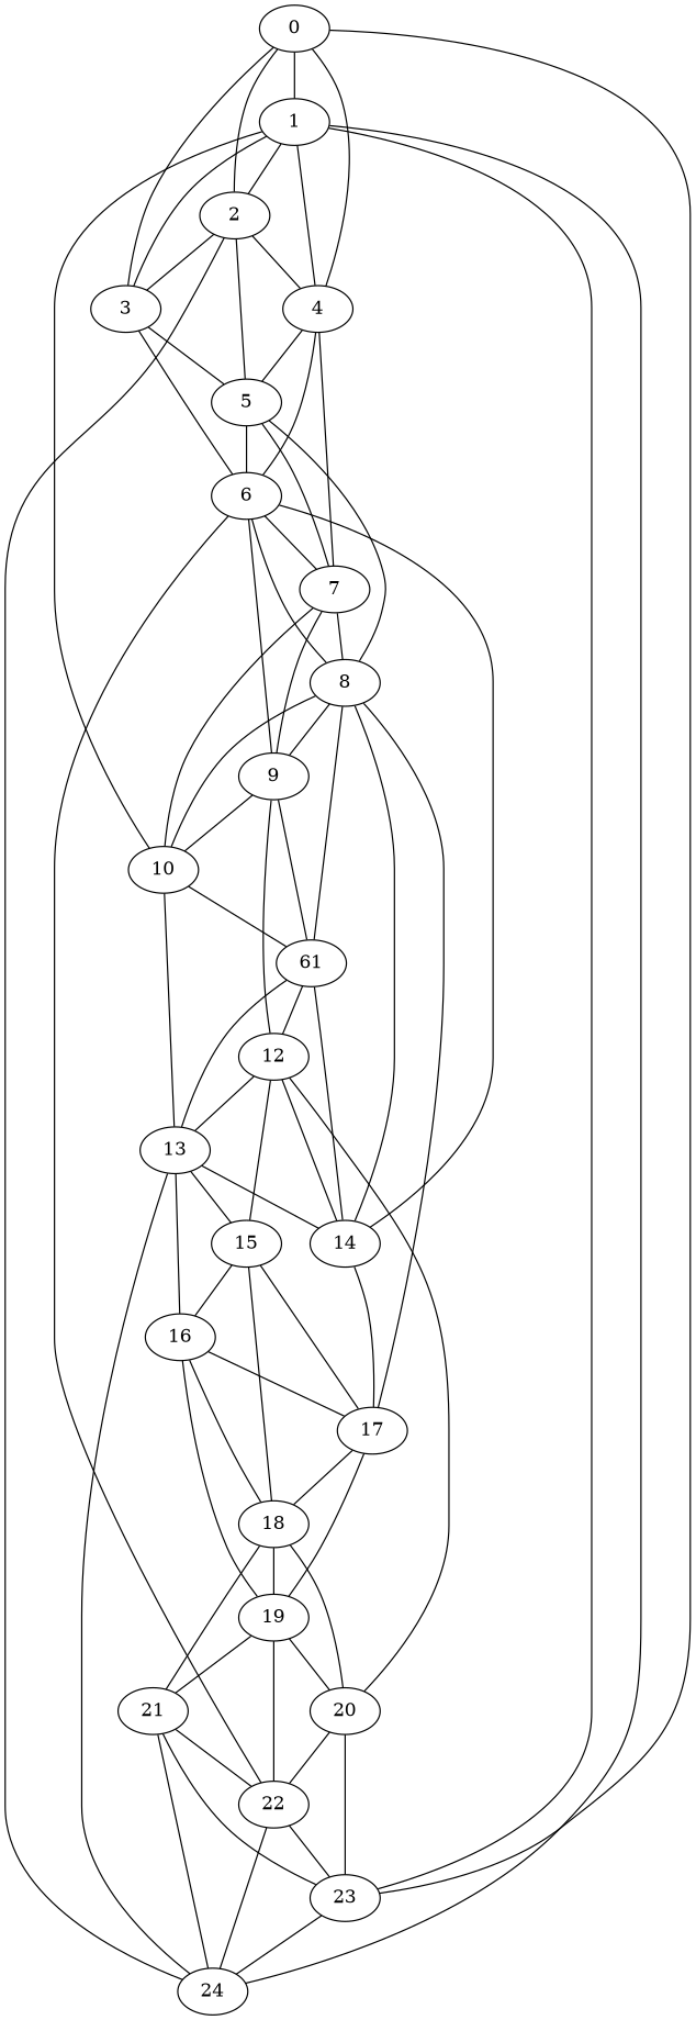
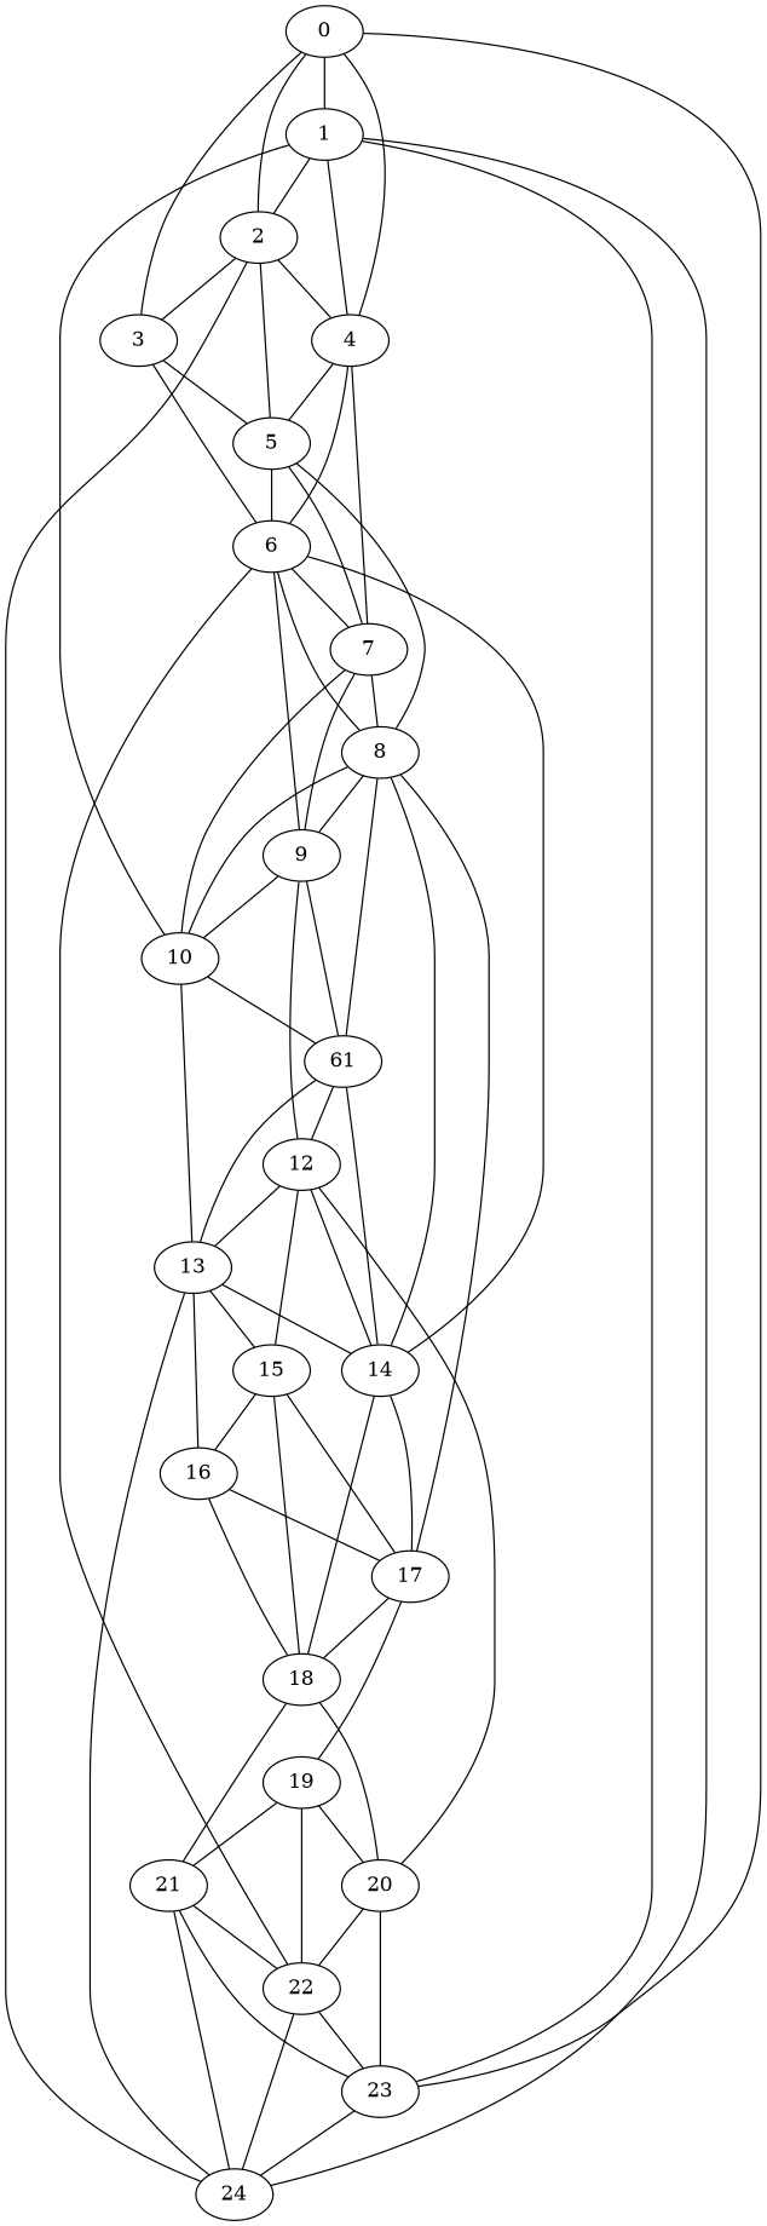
  strict graph {
    edge [is_available=True prob=1.0]
    0
    1
    2
    3
    23
    4
    10
    24
    5
    6
    7
    n12 [label=61]
    13
    8
    9
    14
    22
    17
    12
    18
    19
    15
    20
    16
    21
    0 -- 1 [prob=0.664851084638]
    0 -- 2 [prob=0.332969016171]
    0 -- 3
    0 -- 23
    0 -- 4 [prob=0.440326251636]
    1 -- 2 [prob=0.752306104714]
-   1 -- 3 [prob=0.989616795706]
    1 -- 23 [prob=0.0874091151591]
    1 -- 4 [prob=0.318937619079]
    1 -- 10 [prob=0.263011352043]
    1 -- 24
    2 -- 3 [prob=0.949813851087]
    2 -- 4
    2 -- 24
    2 -- 5 [prob=0.365407974655]
    3 -- 5 [prob=0.0884829503708]
    3 -- 6 [prob=0.918698883537]
    23 -- 24 [prob=0.472600393782]
    4 -- 5 [prob=0.292312514132]
    4 -- 6 [prob=0.673271059956]
    4 -- 7 [prob=0.916683800917]
    10 -- n12 [prob=0.13328653217]
    10 -- 13 [prob=0.908173005217]
    5 -- 6
    5 -- 7 [prob=0.377482580031]
    5 -- 8
    6 -- 7
    6 -- 8
    6 -- 9 [prob=0.0870103104714]
    6 -- 14 [prob=0.568934840455]
    6 -- 22 [prob=0.911597541646]
    7 -- 10 [prob=0.131210104048]
    7 -- 8 [prob=0.29737261835]
    7 -- 9
    n12 -- 13 [prob=0.189298456248]
    n12 -- 14 [prob=0.178336213782]
    n12 -- 12 [prob=0.822650492479]
    13 -- 24 [prob=0.719837722075]
    13 -- 14
    13 -- 15 [prob=0.972586235476]
    13 -- 16 [prob=0.925355872489]
    8 -- 10 [prob=0.777869895028]
    8 -- n12 [prob=0.867794672488]
    8 -- 9
    8 -- 14 [prob=0.803658824481]
    8 -- 17 [prob=0.355198663848]
    9 -- 10 [prob=0.980295157465]
    9 -- n12
    9 -- 12
    14 -- 17 [prob=0.508500484591]
    22 -- 23 [prob=0.522534022827]
    22 -- 24 [prob=0.0362993942034]
    17 -- 18 [prob=0.116595637831]
    17 -- 19 [prob=0.271903371848]
    12 -- 13 [prob=0.514753984026]
    12 -- 14 [prob=0.0855288304618]
    12 -- 15 [prob=0.823352564518]
    12 -- 20 [prob=0.637881870349]
-   18 -- 19 [prob=0.0389388380953]
+   18 -- 14 [prob=0.0389388380953]
    18 -- 20 [prob=0.658939345817]
    18 -- 21
    19 -- 22
    19 -- 20
    19 -- 21 [prob=0.940131966243]
    15 -- 17 [prob=0.553025873383]
    15 -- 18
    15 -- 16 [prob=0.338374172448]
    20 -- 23 [prob=0.976392595615]
    20 -- 22 [prob=0.67664973327]
    16 -- 17 [prob=0.457842042785]
    16 -- 18 [prob=0.274192552446]
-   16 -- 19
    21 -- 23 [prob=0.324016716918]
    21 -- 24 [prob=0.724173891747]
    21 -- 22 [prob=0.0757880570563]
  }
